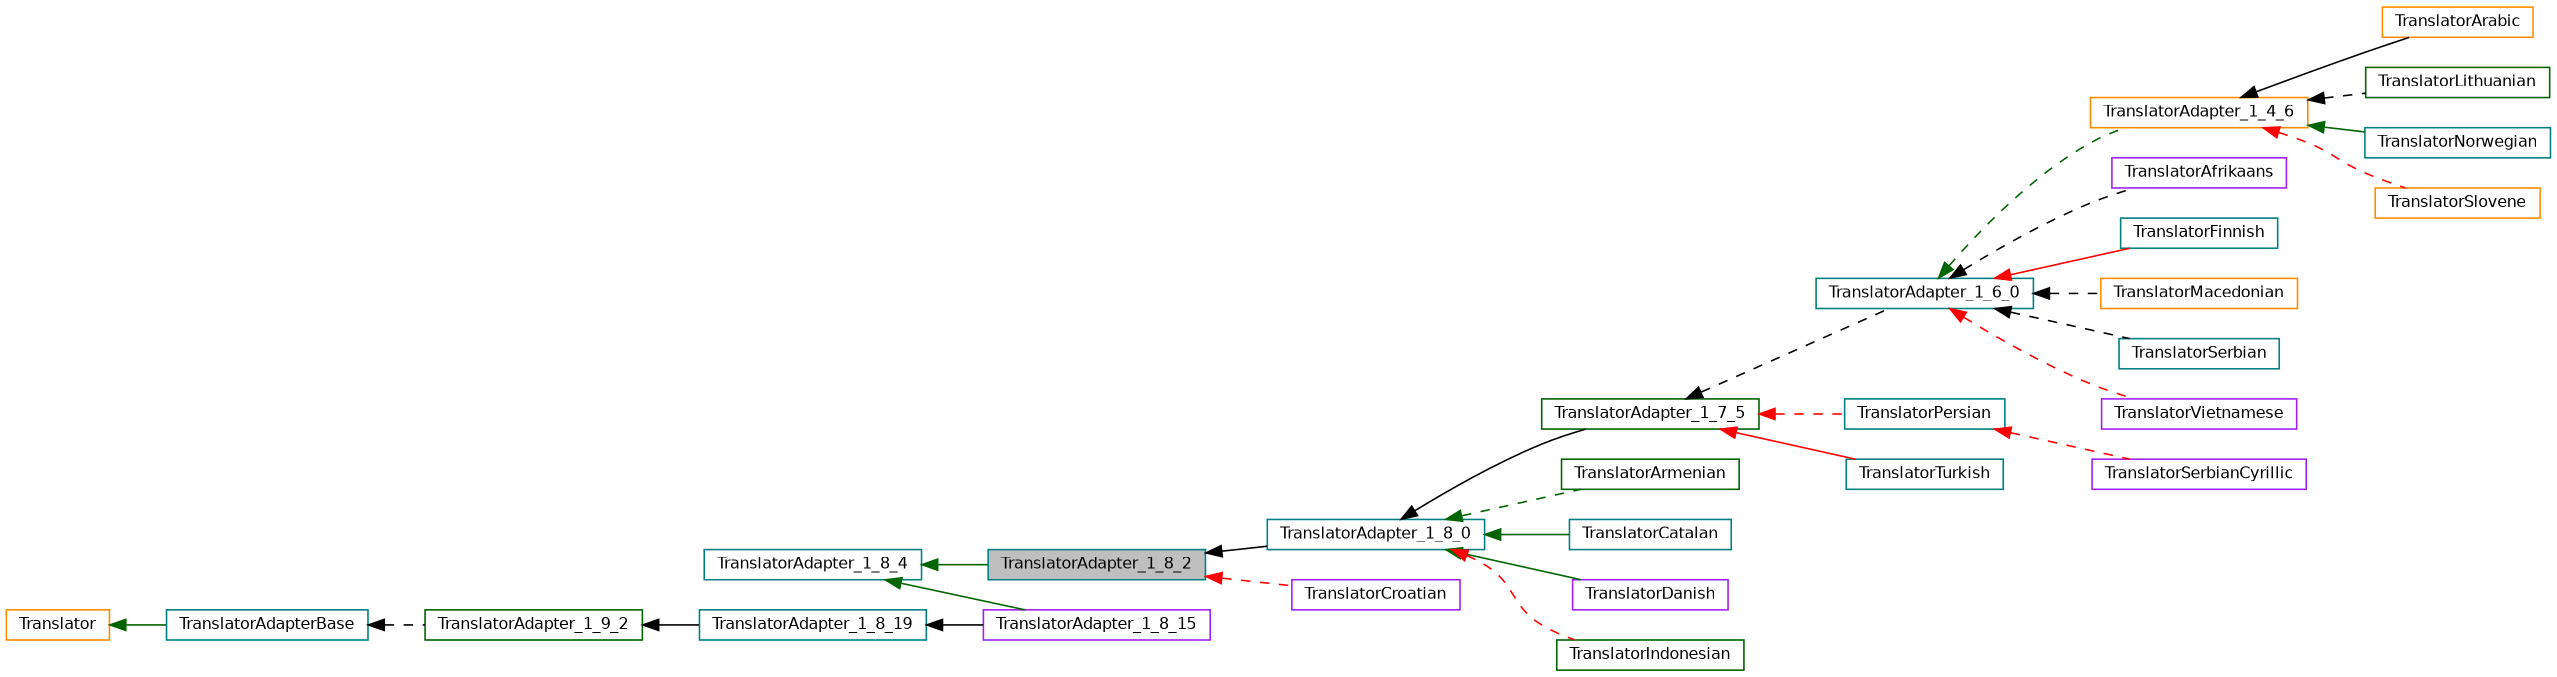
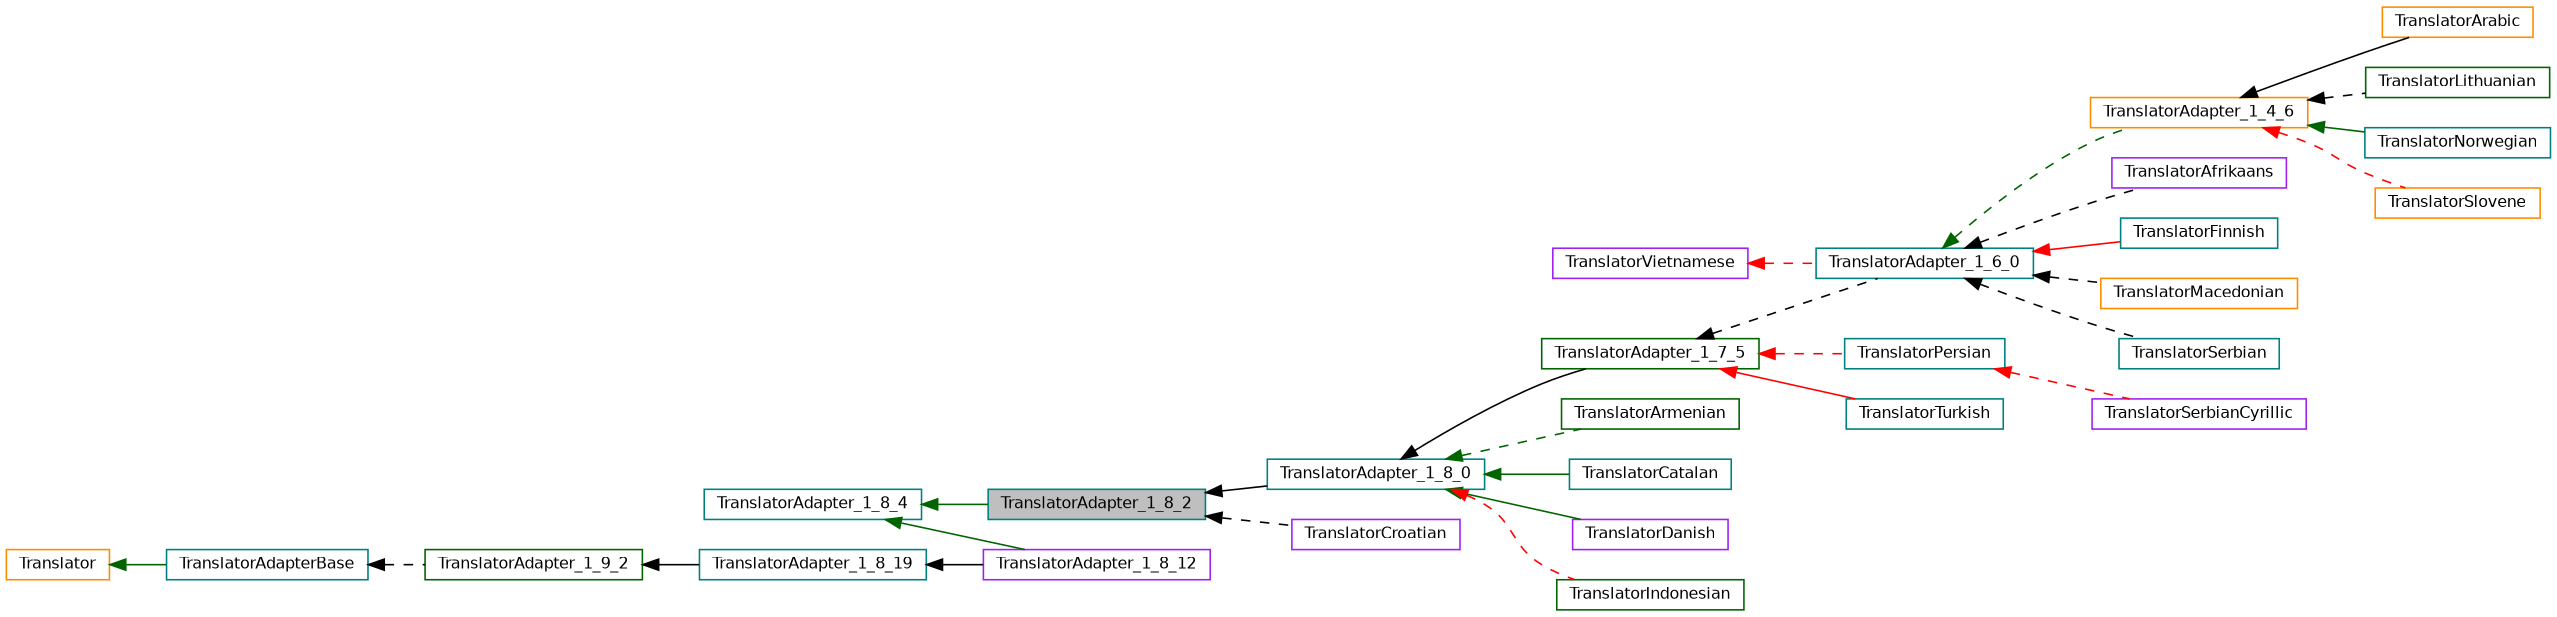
  digraph {
    rankdir=LR
    node [color=teal fillcolor=white fontname=Helvetica fontsize=10 shape=record style=filled]
    edge [color=black dir=back fontname=Helvetica fontsize=10 labelfontname=Helvetica labelfontsize=10 style=dashed]
    n1 [fillcolor=grey75 fontcolor=black height=0.2 label=TranslatorAdapter_1_8_2 width=0.4]
    n2 [height=0.2 label=TranslatorAdapter_1_8_0 width=0.4]
    n3 [color=purple height=0.2 label=TranslatorCroatian width=0.4]
    n4 [color=darkgreen height=0.2 label=TranslatorAdapter_1_7_5 width=0.4]
    n5 [color=darkgreen height=0.2 label=TranslatorArmenian width=0.4]
    n6 [height=0.2 label=TranslatorCatalan width=0.4]
    n7 [color=purple height=0.2 label=TranslatorDanish width=0.4]
    n8 [color=darkgreen height=0.2 label=TranslatorIndonesian width=0.4]
    n9 [height=0.2 label=TranslatorAdapter_1_8_4 width=0.4]
-   n10 [color=purple height=0.2 label=TranslatorAdapter_1_8_15 width=0.4]
+   n10 [color=purple height=0.2 label=TranslatorAdapter_1_8_12 width=0.4]
    n11 [height=0.2 label=TranslatorAdapter_1_8_19 width=0.4]
    n12 [color=darkgreen height=0.2 label=TranslatorAdapter_1_9_2 width=0.4]
    n13 [height=0.2 label=TranslatorAdapterBase width=0.4]
    n14 [color=darkorange height=0.2 label=Translator width=0.4]
    n15 [height=0.2 label=TranslatorAdapter_1_6_0 width=0.4]
    n16 [height=0.2 label=TranslatorPersian width=0.4]
    n17 [height=0.2 label=TranslatorTurkish width=0.4]
    n18 [color=darkorange height=0.2 label=TranslatorAdapter_1_4_6 width=0.4]
    n19 [color=purple height=0.2 label=TranslatorAfrikaans width=0.4]
    n20 [height=0.2 label=TranslatorFinnish width=0.4]
    n21 [color=darkorange height=0.2 label=TranslatorMacedonian width=0.4]
    n22 [height=0.2 label=TranslatorSerbian width=0.4]
    n23 [color=purple height=0.2 label=TranslatorVietnamese width=0.4]
    n24 [color=purple height=0.2 label=TranslatorSerbianCyrillic width=0.4]
    n25 [color=darkorange height=0.2 label=TranslatorArabic width=0.4]
    n26 [color=darkgreen height=0.2 label=TranslatorLithuanian width=0.4]
    n27 [height=0.2 label=TranslatorNorwegian width=0.4]
    n28 [color=darkorange height=0.2 label=TranslatorSlovene width=0.4]
    n1 -> n2 [style=solid]
-   n1 -> n3 [color=red]
+   n1 -> n3
    n2 -> n4 [style=solid]
    n2 -> n5 [color=darkgreen]
    n2 -> n6 [color=darkgreen style=solid]
    n2 -> n7 [color=darkgreen style=solid]
    n2 -> n8 [color=red]
    n4 -> n15
    n4 -> n16 [color=red]
    n4 -> n17 [color=red style=solid]
    n9 -> n1 [color=darkgreen style=solid]
    n9 -> n10 [color=darkgreen style=solid]
    n11 -> n10 [style=solid]
    n12 -> n11 [style=solid]
    n13 -> n12
    n14 -> n13 [color=darkgreen style=solid]
    n15 -> n18 [color=darkgreen]
    n15 -> n19
    n15 -> n20 [color=red style=solid]
    n15 -> n21
    n15 -> n22
-   n15 -> n23 [color=red]
+   n23 -> n15 [color=red]
    n16 -> n24 [color=red]
    n18 -> n25 [style=solid]
    n18 -> n26
    n18 -> n27 [color=darkgreen style=solid]
    n18 -> n28 [color=red]
  }
